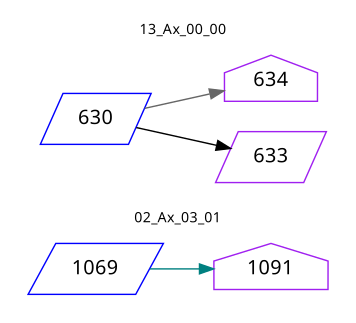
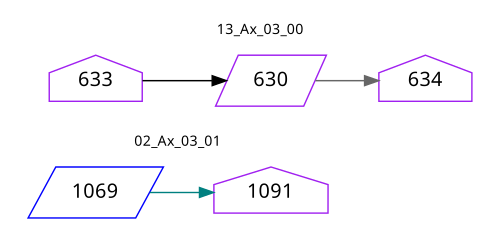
  digraph {
    fontname="Noto Sans"
    rankdir=LR
    node [color=purple fontname="Noto Sans" shape=parallelogram]
    edge [fontname="Noto Sans"]
    n1 [color=blue label=1069]
    n2 [label=1091 shape=house]
-   n3 [color=blue label=630]
-   n4 [label=633]
+   n3 [label=630]
+   n4 [label=633 shape=house]
    n5 [label=634 shape=house]
    subgraph cluster_1 {
      color=white
      fontsize=10
      label="02_Ax_03_01"
      n1
      n2
    }
    subgraph cluster_2 {
      color=white
      fontsize=10
-     label="13_Ax_00_00"
+     label="13_Ax_03_00"
      n3
      n4
      n5
    }
    n1 -> n2 [color=teal]
-   n3 -> n4 [color=black]
+   n4 -> n3 [color=black]
    n3 -> n5 [color=gray40]
  }
